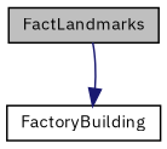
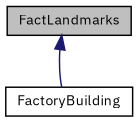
  digraph {
    fontname="IBM Plex Sans"
    node [color=black fontname="IBM Plex Sans" fontsize=10 shape=record style=filled]
    n1 [fillcolor=grey75 fontcolor=black height=0.2 label=FactLandmarks width=0.4]
    n2 [fillcolor=white height=0.2 label=FactoryBuilding width=0.4]
-   n2 -> n1 [color=midnightblue dir=back fontname="IBM Plex Sans" fontsize=10 labelfontname=Helvetica labelfontsize=10 style=solid]
+   n1 -> n2 [color=midnightblue dir=back fontname="IBM Plex Sans" fontsize=10 labelfontname=Helvetica labelfontsize=10 style=solid]
  }
